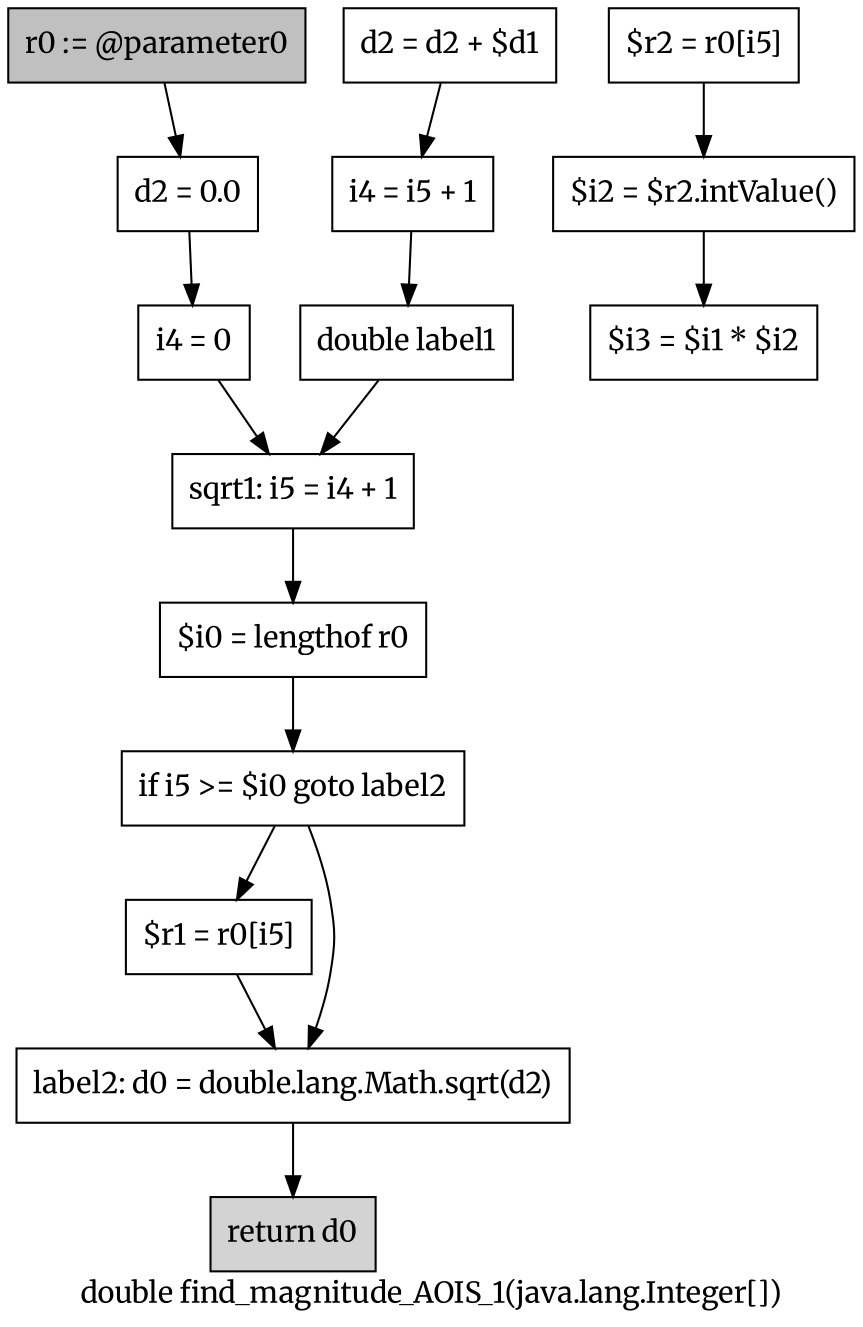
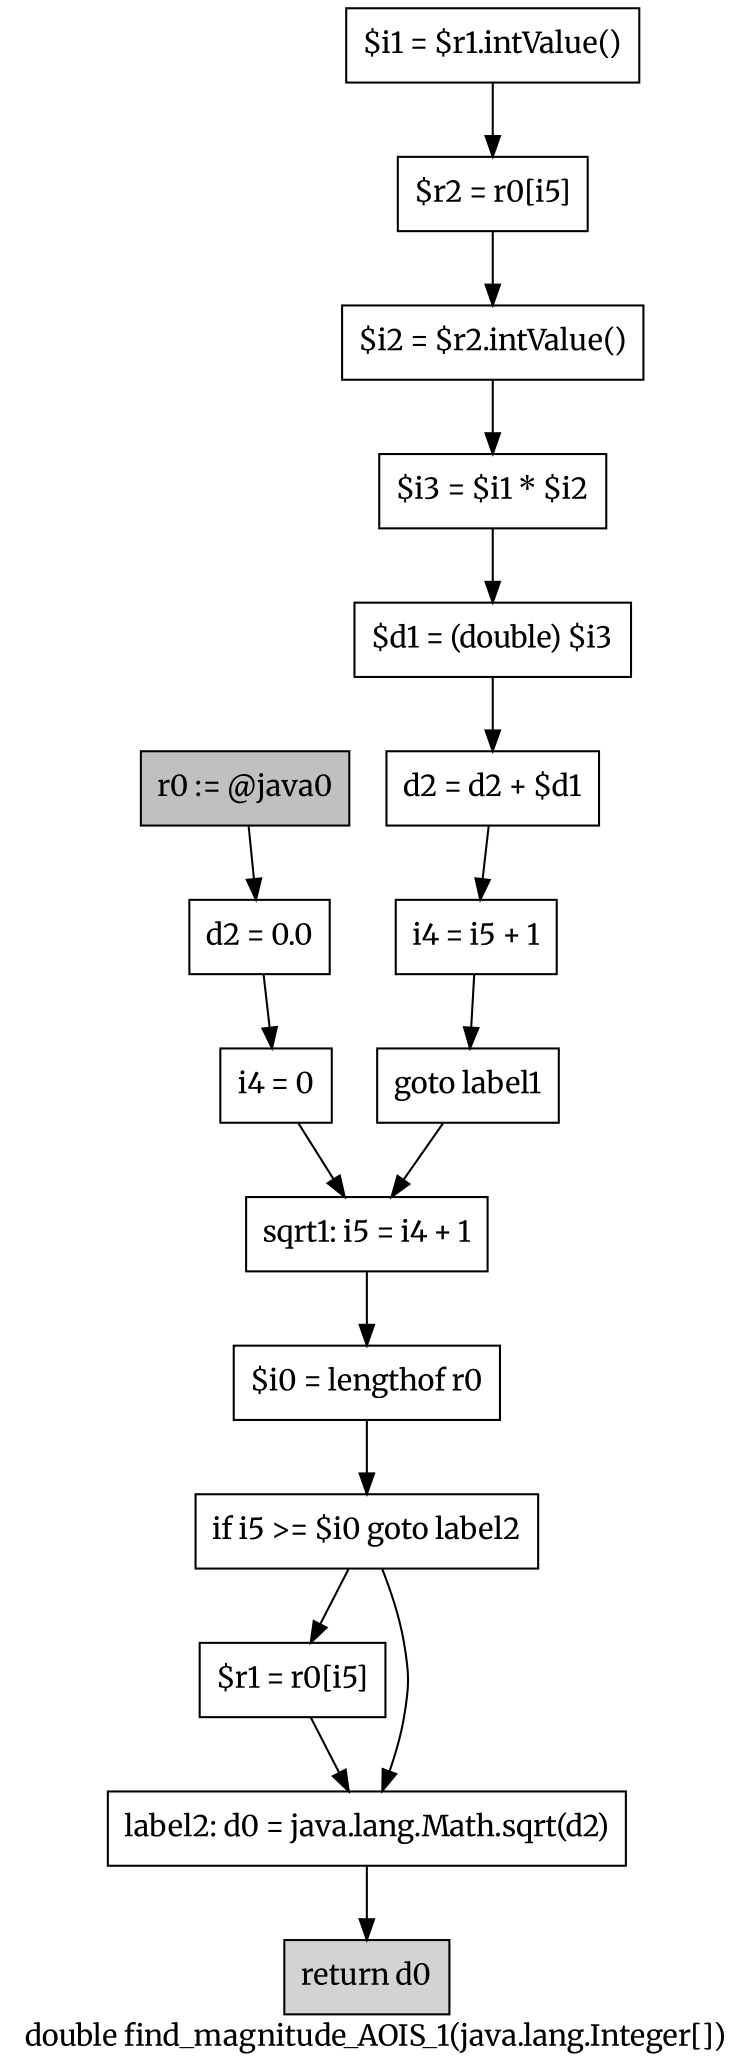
  digraph {
    fontname=Merriweather
    label="double find_magnitude_AOIS_1(java.lang.Integer[])"
    node [fontname=Merriweather shape=box]
    edge [fontname=Merriweather]
-   n1 [fillcolor=gray label="r0 := @parameter0" style=filled]
+   n1 [fillcolor=gray label="r0 := @java0" style=filled]
    n2 [label="d2 = 0.0"]
    n3 [label="i4 = 0"]
    n4 [label="sqrt1: i5 = i4 + 1"]
    n5 [label="$i0 = lengthof r0"]
    n6 [label="if i5 >= $i0 goto label2"]
    n7 [label="$r1 = r0[i5]"]
-   n8 [label="label2: d0 = double.lang.Math.sqrt(d2)"]
+   n8 [label="label2: d0 = java.lang.Math.sqrt(d2)"]
    n9 [fillcolor=lightgray label="return d0" style=filled]
+   n10 [label="$i1 = $r1.intValue()"]
    n11 [label="$r2 = r0[i5]"]
    n12 [label="$i2 = $r2.intValue()"]
    n13 [label="$i3 = $i1 * $i2"]
+   n14 [label="$d1 = (double) $i3"]
    n15 [label="d2 = d2 + $d1"]
    n16 [label="i4 = i5 + 1"]
-   n17 [label="double label1"]
+   n17 [label="goto label1"]
    n1 -> n2
    n2 -> n3
    n3 -> n4
    n4 -> n5
    n5 -> n6
    n6 -> n7
    n6 -> n8
    n7 -> n8
    n8 -> n9
+   n10 -> n11
    n11 -> n12
    n12 -> n13
+   n13 -> n14
+   n14 -> n15
    n15 -> n16
    n16 -> n17
    n17 -> n4
  }
